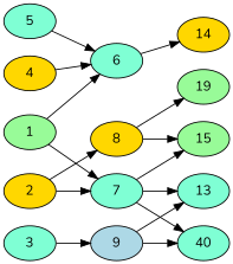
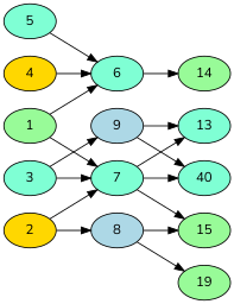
  digraph {
    fontname=Nunito
    rankdir=LR
    node [alpha=0.05 fillcolor=aquamarine fontname=Nunito style=filled]
    edge [fontname=Nunito]
    1 [alpha=0.10 expect_size=21720064 fillcolor=palegreen]
    6 [alpha=0.14 expect_size=31184896]
    7 [alpha=0.16 expect_size=39403520]
-   14 [alpha=0.11 expect_size=49802240 fillcolor=gold]
+   14 [alpha=0.11 expect_size=49802240 fillcolor=palegreen]
    n5 [alpha=0.16 expect_size=27181056 label=40]
    13 [alpha=0.04 expect_size=28467200]
    15 [expect_size=13955072 fillcolor=palegreen]
    2 [alpha=0.13 expect_size=18712576 fillcolor=gold]
-   8 [expect_size=33270784 fillcolor=gold]
+   8 [expect_size=33270784 fillcolor=lightblue]
    n10 [alpha=0.15 expect_size=20602880 fillcolor=palegreen label=19]
    3 [alpha=0.09 expect_size=35989504]
    9 [alpha=0.15 expect_size=36750336 fillcolor=lightblue]
    4 [expect_size=43791360 fillcolor=gold]
    5 [alpha=0.20 expect_size=23734272]
    1 -> 6
    1 -> 7
    6 -> 14
    7 -> n5
    7 -> 13
    7 -> 15
    2 -> 7
    2 -> 8
    8 -> 15
    8 -> n10
+   3 -> 7
    3 -> 9
    9 -> n5
    9 -> 13
    4 -> 6
    5 -> 6
  }
